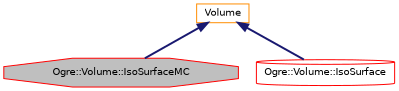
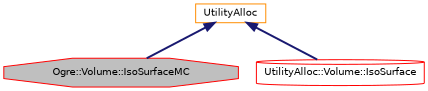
  digraph {
    fontname="DejaVu Sans"
    node [color=red fontname="DejaVu Sans" fontsize=10]
    edge [color=midnightblue dir=back fontname="DejaVu Sans" fontsize=10 labelfontname=Helvetica labelfontsize=10 style=bold]
    n1 [fillcolor=grey75 fontcolor=black height=0.2 label="Ogre::Volume::IsoSurfaceMC" shape=octagon style=filled width=0.4]
-   n2 [height=0.2 label="Ogre::Volume::IsoSurface" shape=cylinder width=0.4]
-   n3 [color=darkorange height=0.2 label=Volume shape=box width=0.4]
+   n2 [height=0.2 label="UtilityAlloc::Volume::IsoSurface" shape=cylinder width=0.4]
+   n3 [color=darkorange height=0.2 label=UtilityAlloc shape=box width=0.4]
    n3 -> n1
    n3 -> n2
  }
